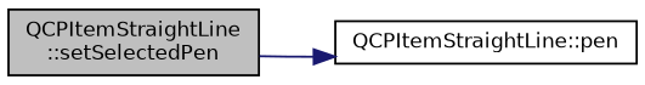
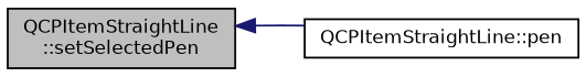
  digraph {
    rankdir=LR
    node [color=black fontname=Helvetica fontsize=10 shape=record style=filled]
    n1 [fillcolor=grey75 fontcolor=black height=0.2 label="QCPItemStraightLine\l::setSelectedPen" width=0.4]
    n2 [fillcolor=white height=0.2 label="QCPItemStraightLine::pen" width=0.4]
-   n1 -> n2 [color=midnightblue fontname=Helvetica fontsize=10 labelfontname=Helvetica labelfontsize=10 style=solid]
+   n2 -> n1 [color=midnightblue fontname=Helvetica fontsize=10 labelfontname=Helvetica labelfontsize=10 style=solid]
  }
